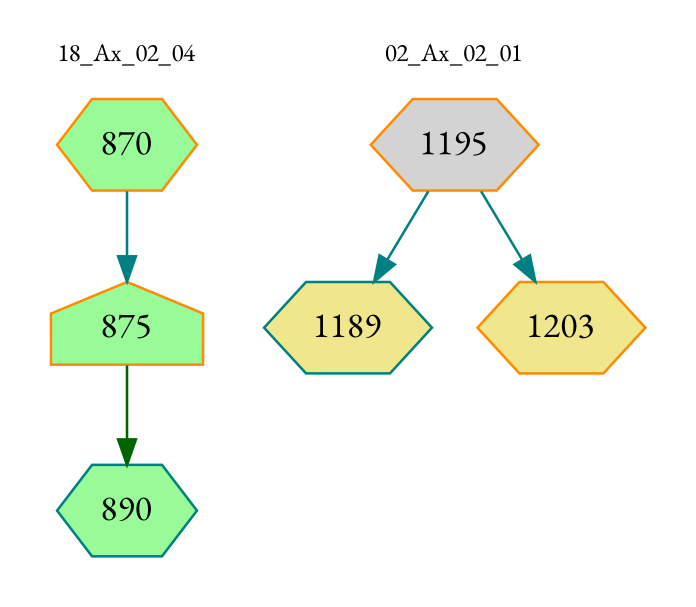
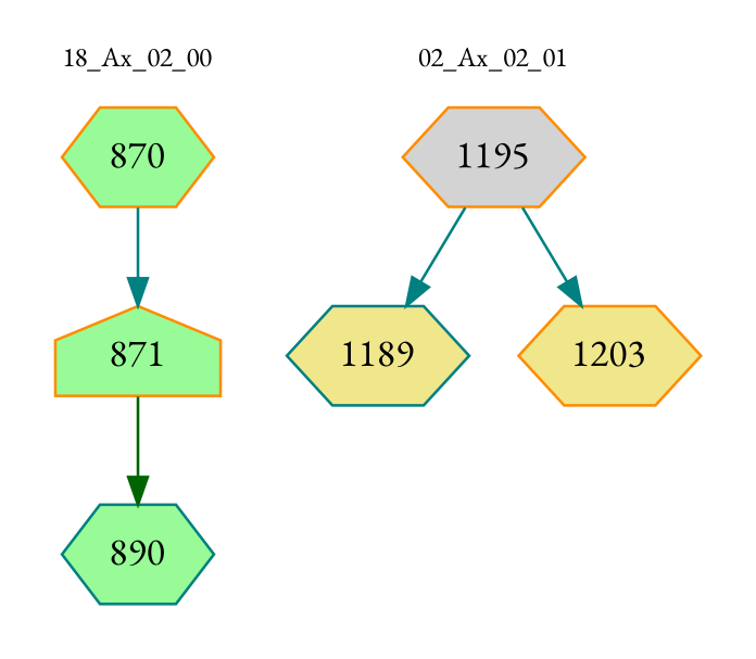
  digraph {
    fontname="EB Garamond"
    node [color=darkorange fillcolor=palegreen fontname="EB Garamond" shape=hexagon style=filled]
    edge [color=teal fontname="EB Garamond"]
-   n1 [label=875 shape=house]
+   n1 [label=871 shape=house]
    n2 [label=870]
    n3 [color=teal label=890]
    n4 [fillcolor=lightgrey label=1195]
    n5 [color=teal fillcolor=khaki label=1189]
    n6 [fillcolor=khaki label=1203]
    subgraph cluster_1 {
      color=white
      fontsize=10
-     label="18_Ax_02_04"
+     label="18_Ax_02_00"
      n1
      n2
      n3
    }
    subgraph cluster_2 {
      color=white
      fontsize=10
      label="02_Ax_02_01"
      n4
      n5
      n6
    }
    n1 -> n3 [color=darkgreen]
    n2 -> n1
    n4 -> n5
    n4 -> n6
  }
